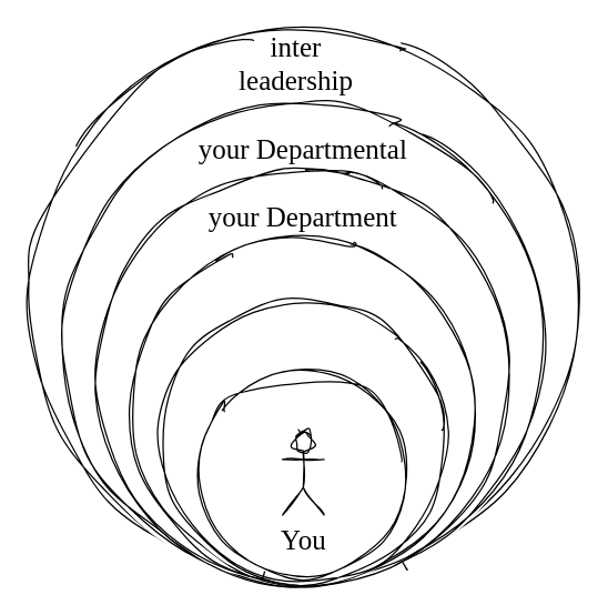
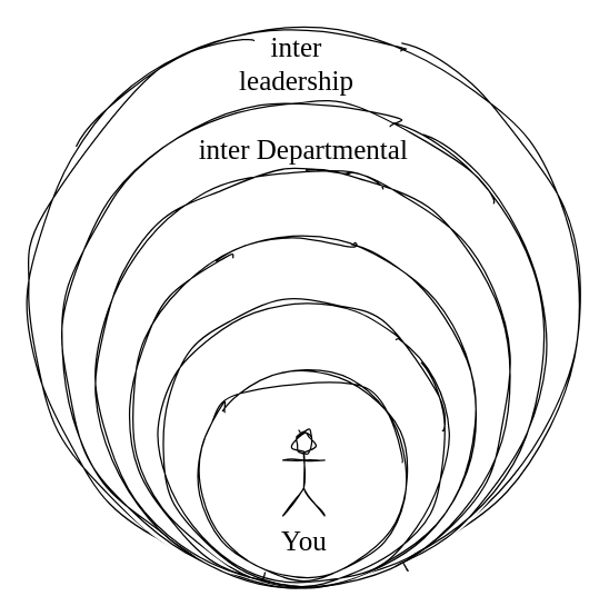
  <mxCell id="0" />
  <mxCell id="1" parent="0" />
  <mxCell id="2" value="" style="ellipse;whiteSpace=wrap;html=1;aspect=fixed;sketch=1;hachureGap=4;jiggle=2;curveFitting=1;fontFamily=Architects Daughter;fontSource=https%3A%2F%2Ffonts.googleapis.com%2Fcss%3Ffamily%3DArchitects%2BDaughter;fontSize=20;" vertex="1" parent="1"><mxGeometry x="20.26" y="20" width="395.48" height="395.48" as="geometry" /></mxCell>
  <mxCell id="3" value="" style="ellipse;whiteSpace=wrap;html=1;aspect=fixed;sketch=1;hachureGap=4;jiggle=2;curveFitting=1;fontFamily=Architects Daughter;fontSource=https%3A%2F%2Ffonts.googleapis.com%2Fcss%3Ffamily%3DArchitects%2BDaughter;fontSize=20;" vertex="1" parent="1"><mxGeometry x="44.58" y="73.36" width="346.87" height="346.87" as="geometry" /></mxCell>
  <mxCell id="4" value="" style="ellipse;whiteSpace=wrap;html=1;aspect=fixed;sketch=1;hachureGap=4;jiggle=2;curveFitting=1;fontFamily=Architects Daughter;fontSource=https%3A%2F%2Ffonts.googleapis.com%2Fcss%3Ffamily%3DArchitects%2BDaughter;fontSize=20;" vertex="1" parent="1"><mxGeometry x="68.62" y="121.48" width="298.75" height="298.75" as="geometry" /></mxCell>
  <mxCell id="5" value="" style="ellipse;whiteSpace=wrap;html=1;aspect=fixed;sketch=1;hachureGap=4;jiggle=2;curveFitting=1;fontFamily=Architects Daughter;fontSource=https%3A%2F%2Ffonts.googleapis.com%2Fcss%3Ffamily%3DArchitects%2BDaughter;fontSize=20;" vertex="1" parent="1"><mxGeometry x="93" y="170.23" width="250" height="250" as="geometry" /></mxCell>
  <mxCell id="6" value="" style="ellipse;whiteSpace=wrap;html=1;aspect=fixed;sketch=1;hachureGap=4;jiggle=2;curveFitting=1;fontFamily=Architects Daughter;fontSource=https%3A%2F%2Ffonts.googleapis.com%2Fcss%3Ffamily%3DArchitects%2BDaughter;fontSize=20;" vertex="1" parent="1"><mxGeometry x="115.49" y="215.23" width="205" height="205" as="geometry" /></mxCell>
  <mxCell id="7" value="" style="endArrow=none;html=1;rounded=0;sketch=1;hachureGap=4;jiggle=2;curveFitting=1;fontFamily=Architects Daughter;fontSource=https%3A%2F%2Ffonts.googleapis.com%2Fcss%3Ffamily%3DArchitects%2BDaughter;fontSize=16;" edge="1" parent="1" source="13"><mxGeometry width="50" height="50" relative="1" as="geometry"><mxPoint x="273" y="440" as="sourcePoint" /><mxPoint x="233.001" y="330.004" as="targetPoint" /></mxGeometry></mxCell>
- <mxCell id="8" value="your Department" style="text;html=1;strokeColor=none;fillColor=none;align=center;verticalAlign=middle;whiteSpace=wrap;rounded=0;fontSize=20;fontFamily=Architects Daughter;" vertex="1" parent="1"><mxGeometry x="132.99" y="140.23" width="170" height="30" as="geometry" /></mxCell>
  <mxCell id="9" value="inter leadership" style="text;html=1;strokeColor=none;fillColor=none;align=center;verticalAlign=middle;whiteSpace=wrap;rounded=0;fontSize=20;fontFamily=Architects Daughter;" vertex="1" parent="1"><mxGeometry x="183" y="30" width="60" height="30" as="geometry" /></mxCell>
  <mxCell id="10" value="" style="endArrow=none;html=1;rounded=0;sketch=1;hachureGap=4;jiggle=2;curveFitting=1;fontFamily=Architects Daughter;fontSource=https%3A%2F%2Ffonts.googleapis.com%2Fcss%3Ffamily%3DArchitects%2BDaughter;fontSize=16;" edge="1" parent="1" source="3"><mxGeometry width="50" height="50" relative="1" as="geometry"><mxPoint x="243" y="520" as="sourcePoint" /><mxPoint x="193.001" y="390.004" as="targetPoint" /></mxGeometry></mxCell>
- <mxCell id="11" value="your Departmental" style="text;html=1;strokeColor=none;fillColor=none;align=center;verticalAlign=middle;whiteSpace=wrap;rounded=0;fontSize=20;fontFamily=Architects Daughter;" vertex="1" parent="1"><mxGeometry x="123.01" y="91.48" width="190" height="30" as="geometry" /></mxCell>
+ <mxCell id="11" value="inter Departmental" style="text;html=1;strokeColor=none;fillColor=none;align=center;verticalAlign=middle;whiteSpace=wrap;rounded=0;fontSize=20;fontFamily=Architects Daughter;" vertex="1" parent="1"><mxGeometry x="123.01" y="91.48" width="190" height="30" as="geometry" /></mxCell>
  <mxCell id="12" value="" style="endArrow=none;html=1;rounded=0;sketch=1;hachureGap=4;jiggle=2;curveFitting=1;fontFamily=Architects Daughter;fontSource=https%3A%2F%2Ffonts.googleapis.com%2Fcss%3Ffamily%3DArchitects%2BDaughter;fontSize=16;" edge="1" parent="1" target="3"><mxGeometry width="50" height="50" relative="1" as="geometry"><mxPoint x="293" y="410" as="sourcePoint" /><mxPoint x="253.001" y="300.004" as="targetPoint" /></mxGeometry></mxCell>
  <mxCell id="13" value="" style="ellipse;whiteSpace=wrap;html=1;aspect=fixed;sketch=1;hachureGap=4;jiggle=2;curveFitting=1;fontFamily=Architects Daughter;fontSource=https%3A%2F%2Ffonts.googleapis.com%2Fcss%3Ffamily%3DArchitects%2BDaughter;fontSize=20;" vertex="1" parent="1"><mxGeometry x="143" y="265.48" width="150" height="150" as="geometry" /></mxCell>
  <mxCell id="14" value="You" style="shape=umlActor;verticalLabelPosition=bottom;verticalAlign=top;html=1;outlineConnect=0;sketch=1;hachureGap=4;jiggle=2;curveFitting=1;fontFamily=Architects Daughter;fontSource=https%3A%2F%2Ffonts.googleapis.com%2Fcss%3Ffamily%3DArchitects%2BDaughter;fontSize=20;" vertex="1" parent="1"><mxGeometry x="203" y="310.48" width="30" height="60" as="geometry" /></mxCell>
